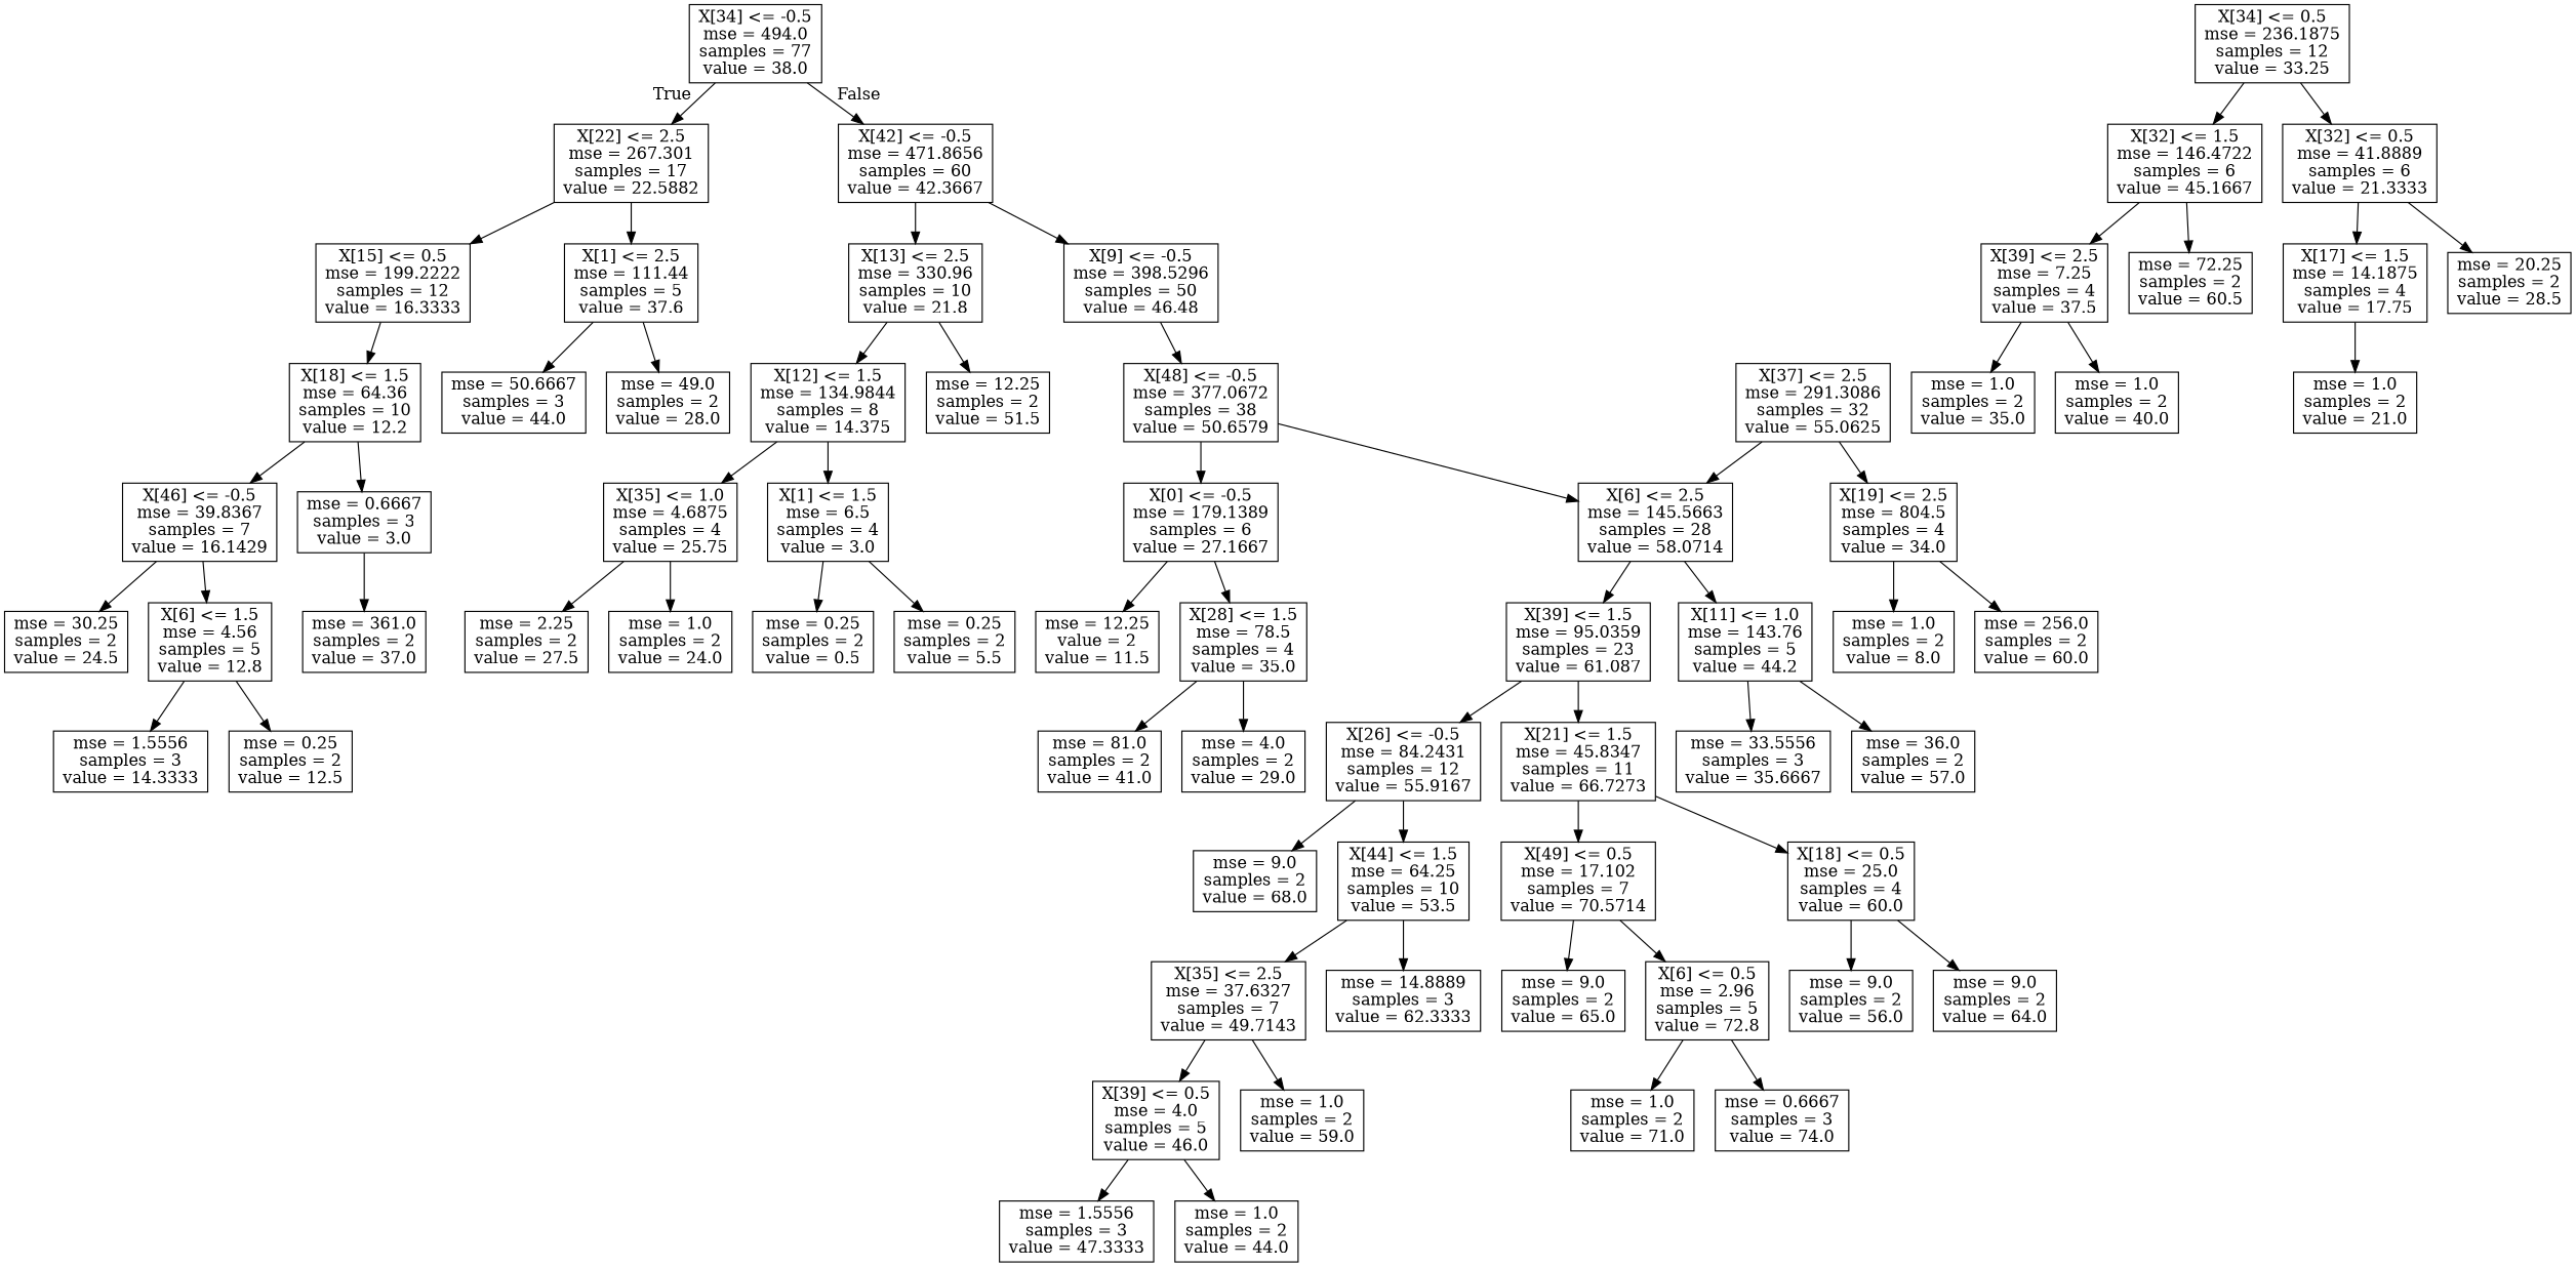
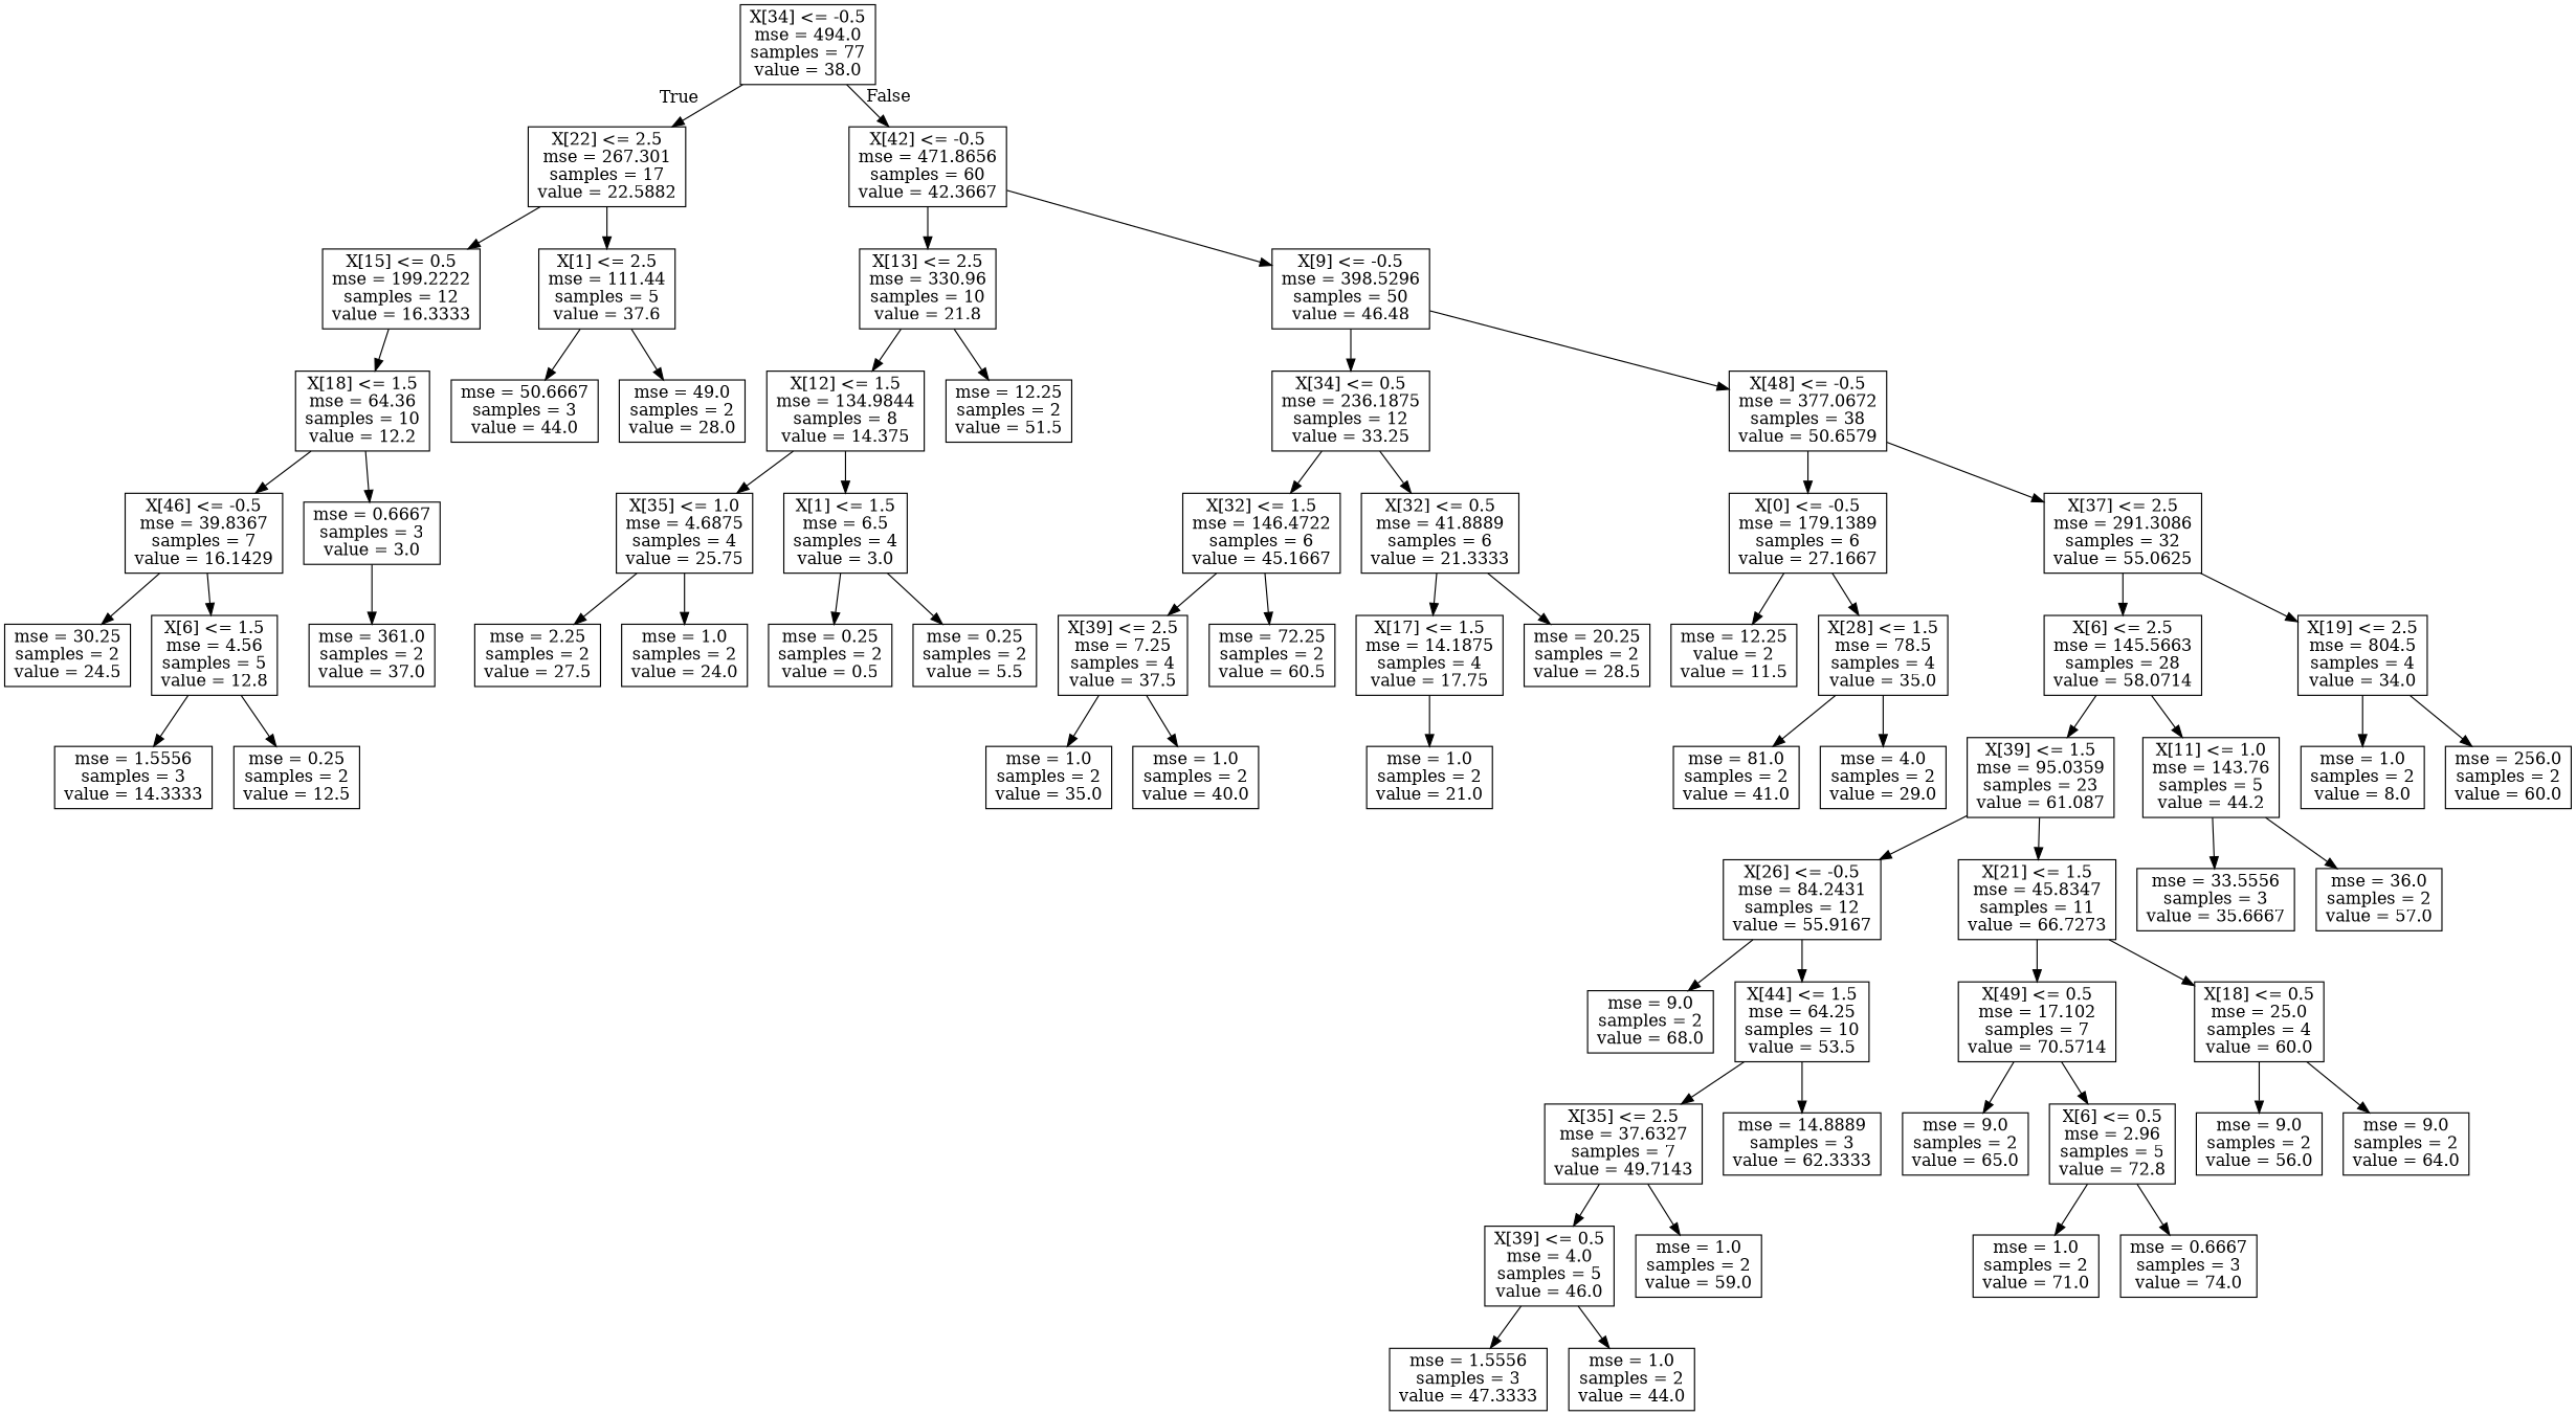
  digraph {
    node [shape=box]
    n1 [label="X[34] <= -0.5\nmse = 494.0\nsamples = 77\nvalue = 38.0"]
    n2 [label="X[22] <= 2.5\nmse = 267.301\nsamples = 17\nvalue = 22.5882"]
    n3 [label="X[42] <= -0.5\nmse = 471.8656\nsamples = 60\nvalue = 42.3667"]
    n4 [label="X[15] <= 0.5\nmse = 199.2222\nsamples = 12\nvalue = 16.3333"]
    n5 [label="X[1] <= 2.5\nmse = 111.44\nsamples = 5\nvalue = 37.6"]
    n6 [label="X[13] <= 2.5\nmse = 330.96\nsamples = 10\nvalue = 21.8"]
    n7 [label="X[9] <= -0.5\nmse = 398.5296\nsamples = 50\nvalue = 46.48"]
    n8 [label="X[18] <= 1.5\nmse = 64.36\nsamples = 10\nvalue = 12.2"]
    n9 [label="mse = 50.6667\nsamples = 3\nvalue = 44.0"]
    n10 [label="mse = 49.0\nsamples = 2\nvalue = 28.0"]
    n11 [label="mse = 361.0\nsamples = 2\nvalue = 37.0"]
    n12 [label="X[46] <= -0.5\nmse = 39.8367\nsamples = 7\nvalue = 16.1429"]
    n13 [label="mse = 0.6667\nsamples = 3\nvalue = 3.0"]
    n14 [label="mse = 30.25\nsamples = 2\nvalue = 24.5"]
    n15 [label="X[6] <= 1.5\nmse = 4.56\nsamples = 5\nvalue = 12.8"]
    n16 [label="mse = 1.5556\nsamples = 3\nvalue = 14.3333"]
    n17 [label="mse = 0.25\nsamples = 2\nvalue = 12.5"]
    n18 [label="X[12] <= 1.5\nmse = 134.9844\nsamples = 8\nvalue = 14.375"]
    n19 [label="mse = 12.25\nsamples = 2\nvalue = 51.5"]
    n20 [label="X[34] <= 0.5\nmse = 236.1875\nsamples = 12\nvalue = 33.25"]
    n21 [label="X[48] <= -0.5\nmse = 377.0672\nsamples = 38\nvalue = 50.6579"]
    n22 [label="X[35] <= 1.0\nmse = 4.6875\nsamples = 4\nvalue = 25.75"]
    n23 [label="X[1] <= 1.5\nmse = 6.5\nsamples = 4\nvalue = 3.0"]
    n24 [label="mse = 2.25\nsamples = 2\nvalue = 27.5"]
    n25 [label="mse = 1.0\nsamples = 2\nvalue = 24.0"]
    n26 [label="mse = 0.25\nsamples = 2\nvalue = 0.5"]
    n27 [label="mse = 0.25\nsamples = 2\nvalue = 5.5"]
    n28 [label="X[32] <= 1.5\nmse = 146.4722\nsamples = 6\nvalue = 45.1667"]
    n29 [label="X[32] <= 0.5\nmse = 41.8889\nsamples = 6\nvalue = 21.3333"]
    n30 [label="X[0] <= -0.5\nmse = 179.1389\nsamples = 6\nvalue = 27.1667"]
    n31 [label="X[37] <= 2.5\nmse = 291.3086\nsamples = 32\nvalue = 55.0625"]
    n32 [label="X[39] <= 2.5\nmse = 7.25\nsamples = 4\nvalue = 37.5"]
    n33 [label="mse = 72.25\nsamples = 2\nvalue = 60.5"]
    n34 [label="X[17] <= 1.5\nmse = 14.1875\nsamples = 4\nvalue = 17.75"]
    n35 [label="mse = 20.25\nsamples = 2\nvalue = 28.5"]
    n36 [label="mse = 1.0\nsamples = 2\nvalue = 35.0"]
    n37 [label="mse = 1.0\nsamples = 2\nvalue = 40.0"]
    n38 [label="mse = 1.0\nsamples = 2\nvalue = 21.0"]
    n39 [label="mse = 12.25\nvalue = 2\nvalue = 11.5"]
    n40 [label="X[28] <= 1.5\nmse = 78.5\nsamples = 4\nvalue = 35.0"]
    n41 [label="X[6] <= 2.5\nmse = 145.5663\nsamples = 28\nvalue = 58.0714"]
    n42 [label="X[19] <= 2.5\nmse = 804.5\nsamples = 4\nvalue = 34.0"]
    n43 [label="mse = 81.0\nsamples = 2\nvalue = 41.0"]
    n44 [label="mse = 4.0\nsamples = 2\nvalue = 29.0"]
    n45 [label="X[39] <= 1.5\nmse = 95.0359\nsamples = 23\nvalue = 61.087"]
    n46 [label="X[11] <= 1.0\nmse = 143.76\nsamples = 5\nvalue = 44.2"]
    n47 [label="mse = 1.0\nsamples = 2\nvalue = 8.0"]
    n48 [label="mse = 256.0\nsamples = 2\nvalue = 60.0"]
    n49 [label="X[26] <= -0.5\nmse = 84.2431\nsamples = 12\nvalue = 55.9167"]
    n50 [label="X[21] <= 1.5\nmse = 45.8347\nsamples = 11\nvalue = 66.7273"]
    n51 [label="mse = 33.5556\nsamples = 3\nvalue = 35.6667"]
    n52 [label="mse = 36.0\nsamples = 2\nvalue = 57.0"]
    n53 [label="mse = 9.0\nsamples = 2\nvalue = 68.0"]
    n54 [label="X[44] <= 1.5\nmse = 64.25\nsamples = 10\nvalue = 53.5"]
    n55 [label="X[49] <= 0.5\nmse = 17.102\nsamples = 7\nvalue = 70.5714"]
    n56 [label="X[18] <= 0.5\nmse = 25.0\nsamples = 4\nvalue = 60.0"]
    n57 [label="X[35] <= 2.5\nmse = 37.6327\nsamples = 7\nvalue = 49.7143"]
    n58 [label="mse = 14.8889\nsamples = 3\nvalue = 62.3333"]
    n59 [label="X[39] <= 0.5\nmse = 4.0\nsamples = 5\nvalue = 46.0"]
    n60 [label="mse = 1.0\nsamples = 2\nvalue = 59.0"]
    n61 [label="mse = 1.5556\nsamples = 3\nvalue = 47.3333"]
    n62 [label="mse = 1.0\nsamples = 2\nvalue = 44.0"]
    n63 [label="mse = 9.0\nsamples = 2\nvalue = 65.0"]
    n64 [label="X[6] <= 0.5\nmse = 2.96\nsamples = 5\nvalue = 72.8"]
    n65 [label="mse = 9.0\nsamples = 2\nvalue = 56.0"]
    n66 [label="mse = 9.0\nsamples = 2\nvalue = 64.0"]
    n67 [label="mse = 1.0\nsamples = 2\nvalue = 71.0"]
    n68 [label="mse = 0.6667\nsamples = 3\nvalue = 74.0"]
    n1 -> n2 [headlabel=True labelangle=45 labeldistance=2.5]
    n1 -> n3 [headlabel=False labelangle=-45 labeldistance=2.5]
    n2 -> n4
    n2 -> n5
    n3 -> n6
    n3 -> n7
    n4 -> n8
    n5 -> n9
    n5 -> n10
    n6 -> n18
    n6 -> n19
+   n7 -> n20
    n7 -> n21
    n8 -> n12
    n8 -> n13
    n12 -> n14
    n12 -> n15
    n13 -> n11
    n15 -> n16
    n15 -> n17
    n18 -> n22
    n18 -> n23
    n20 -> n28
    n20 -> n29
    n21 -> n30
-   n21 -> n41
+   n21 -> n31
    n22 -> n24
    n22 -> n25
    n23 -> n26
    n23 -> n27
    n28 -> n32
    n28 -> n33
    n29 -> n34
    n29 -> n35
    n30 -> n39
    n30 -> n40
    n31 -> n41
    n31 -> n42
    n32 -> n36
    n32 -> n37
    n34 -> n38
    n40 -> n43
    n40 -> n44
    n41 -> n45
    n41 -> n46
    n42 -> n47
    n42 -> n48
    n45 -> n49
    n45 -> n50
    n46 -> n51
    n46 -> n52
    n49 -> n53
    n49 -> n54
    n50 -> n55
    n50 -> n56
    n54 -> n57
    n54 -> n58
    n55 -> n63
    n55 -> n64
    n56 -> n65
    n56 -> n66
    n57 -> n59
    n57 -> n60
    n59 -> n61
    n59 -> n62
    n64 -> n67
    n64 -> n68
  }
